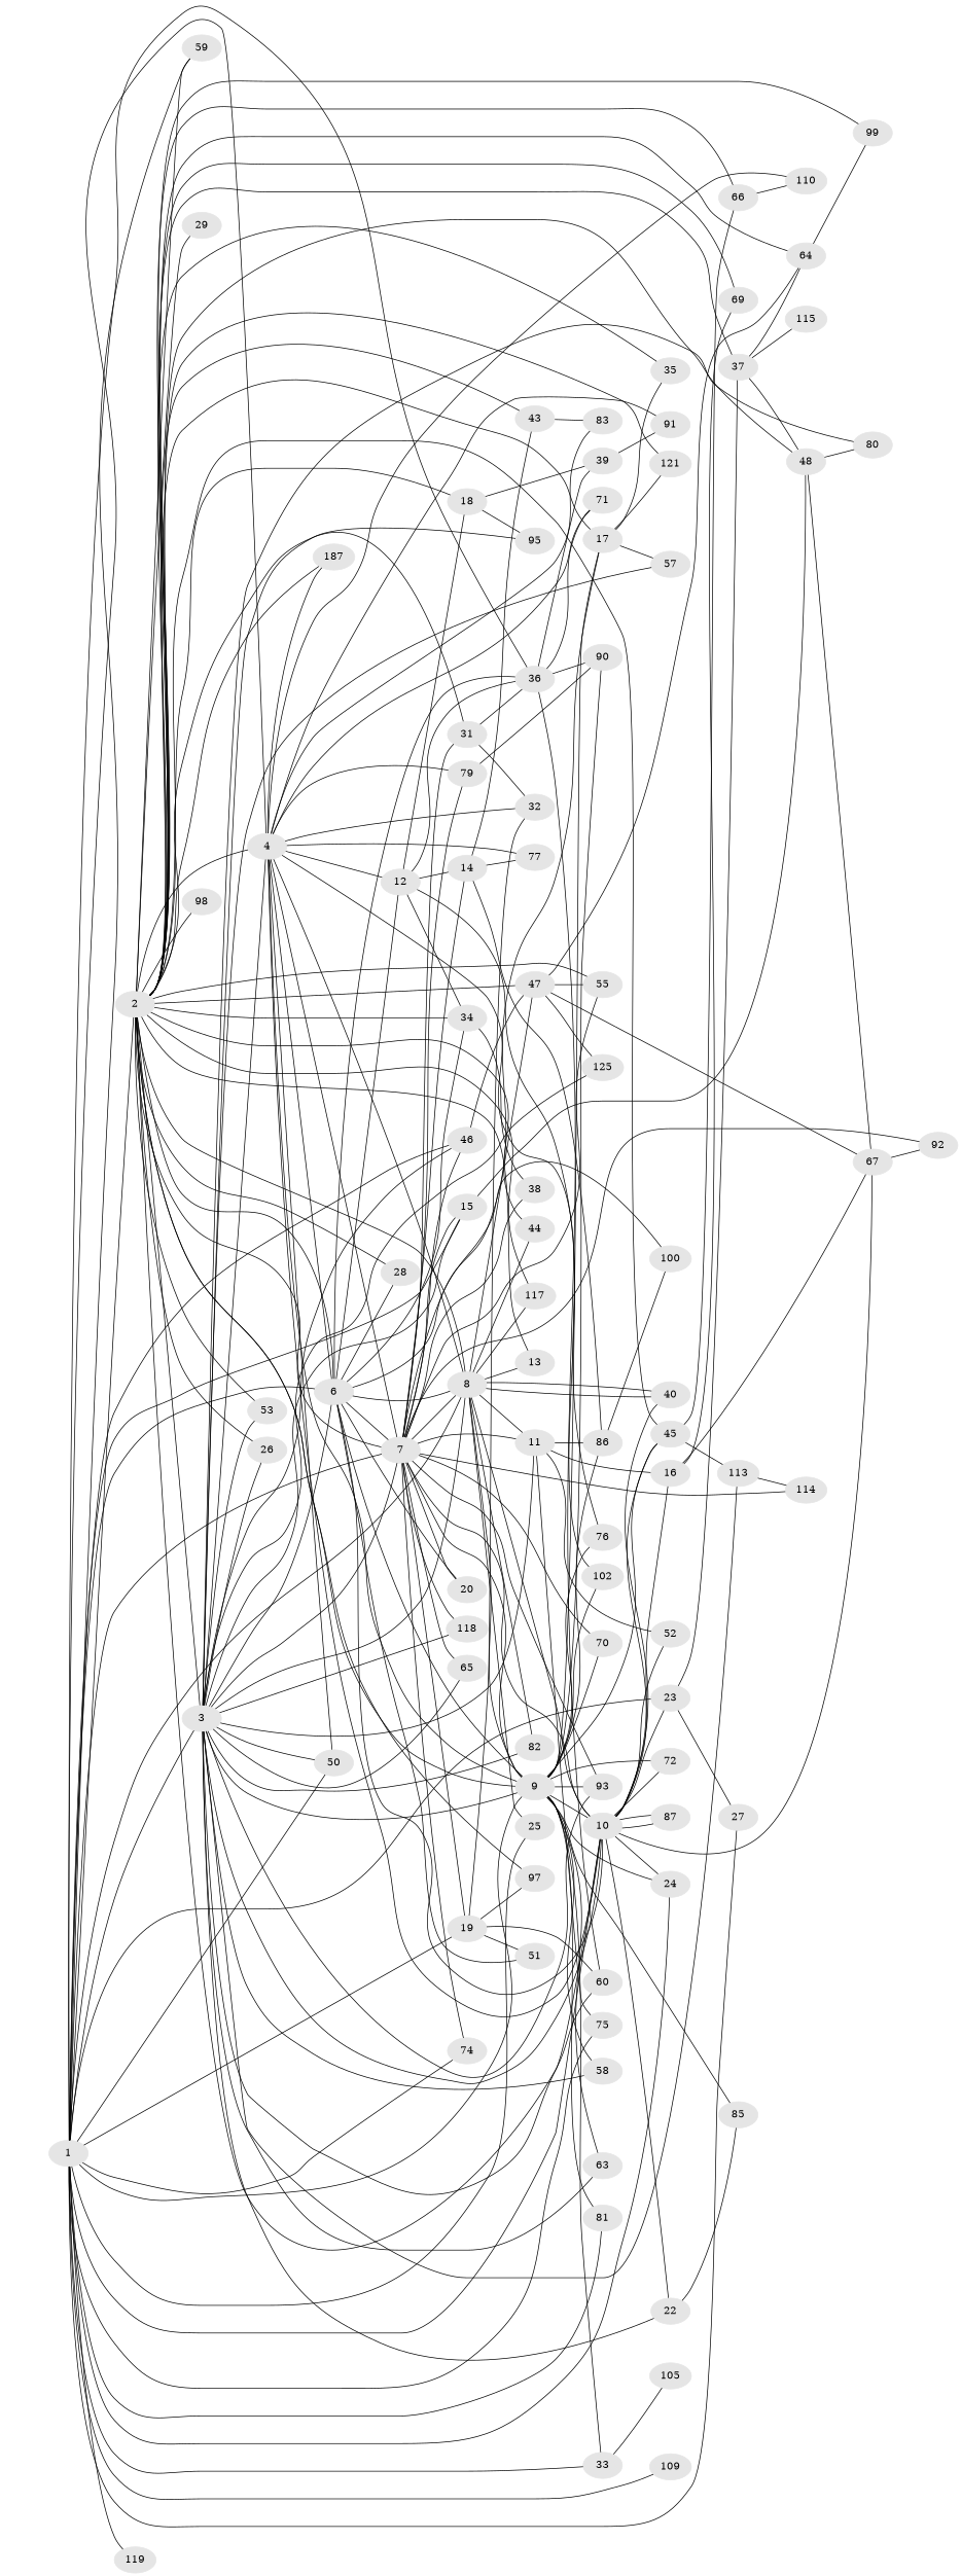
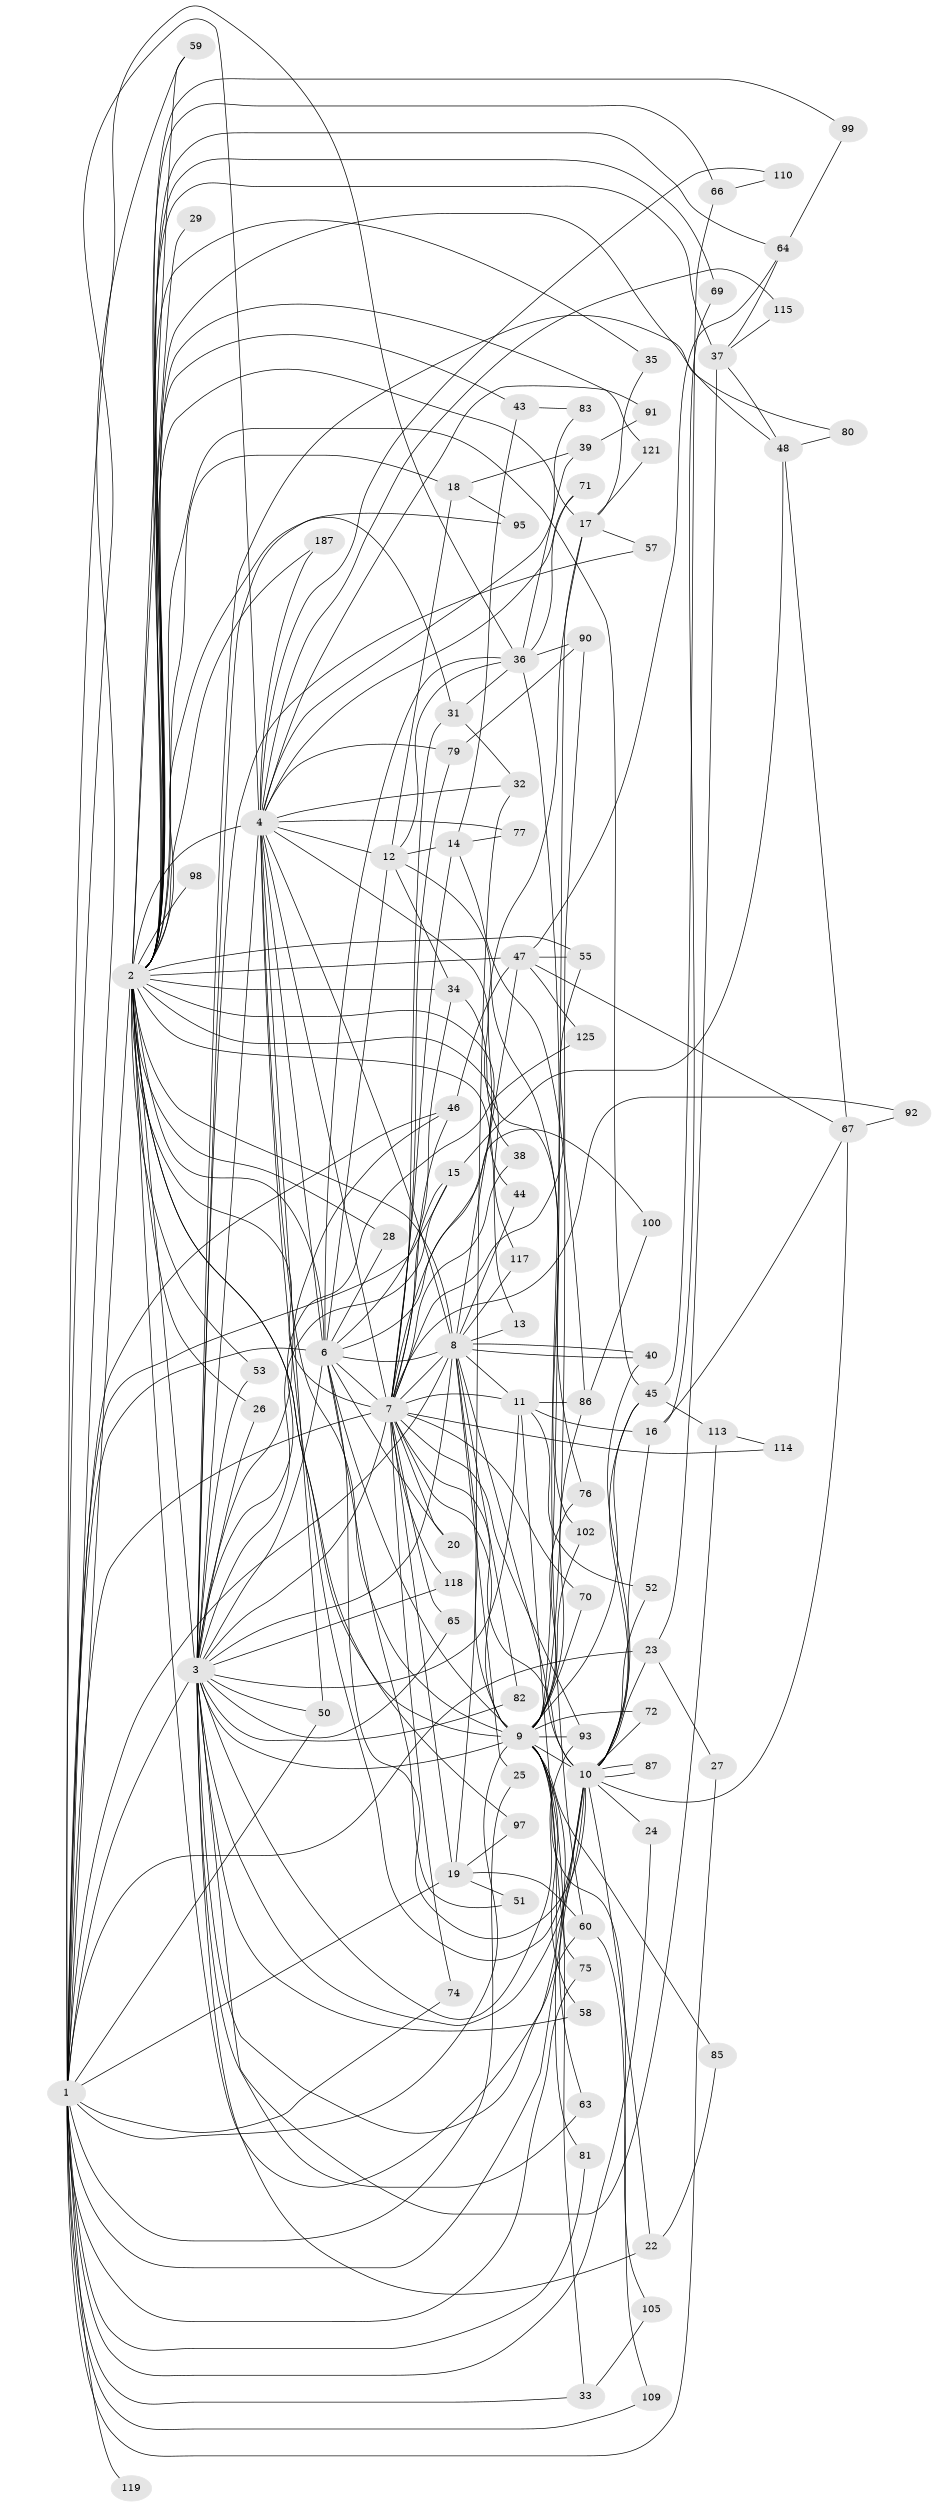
  graph {
    rankdir=LR
    node [color=gray90 style=filled]
    1 [super="+73"]
    2 [super="+5"]
    3 [super="+30"]
    4 [super="+54"]
    6 [super="+41"]
    7 [super="+122"]
    8 [super="+106"]
    9 [super="+56"]
    10 [super="+101"]
    15
    19 [super="+42"]
    23
    24
    25
    27 [super="+112"]
    33 [super="+84"]
    36 [super="+62"]
    46
    50 [super="+120"]
    59
    74
    75
    81
    109
    119
    13
    17 [super="+94"]
    18
    26
    28
    29
    31
    34 [super="+88"]
    35
    37 [super="+103"]
    43
    44
    45 [super="+96"]
    47 [super="+116"]
    48 [super="+49"]
    53
    55 [super="+89"]
    64
    66
    69
    97
    98
    99
    n49 [label=187]
    117
    121
    11 [super="+21"]
    22
    57
    58
    60 [super="+104"]
    63
    65
    80
    82
    93 [super="+123"]
    95
    113
    118
    125
    12 [super="+68"]
    32
    71
    77
    79
    83
    91
    102
    110
    115
    20
    51
    100
    14 [super="+78"]
    38
    70
    92
    114
    40 [super="+61"]
    72
    76
    85
    86 [super="+108"]
    90 [super="+111"]
    105
    16
    52
    67 [super="+124"]
    87
    39
    1 -- 2 [weight=2]
    1 -- 3
    1 -- 4 [weight=2]
    1 -- 6
    1 -- 7
    1 -- 8
    1 -- 9
    1 -- 10
    1 -- 15
    1 -- 19
    1 -- 23
    1 -- 24
    1 -- 25
    1 -- 27 [weight=2]
    1 -- 33 [weight=2]
    1 -- 36
    1 -- 46
    1 -- 50
    1 -- 59
    1 -- 74
    1 -- 75
    1 -- 81
    1 -- 109
    1 -- 119
    2 -- 3 [weight=2]
    2 -- 4 [weight=2]
    2 -- 6 [weight=2]
    2 -- 7 [weight=2]
    2 -- 8 [weight=2]
    2 -- 9 [weight=2]
    2 -- 10 [weight=2]
    2 -- 59
    2 -- 13
    2 -- 17
    2 -- 18 [weight=2]
    2 -- 26
    2 -- 28
    2 -- 29
    2 -- 31
    2 -- 34
    2 -- 35
    2 -- 37
    2 -- 43
    2 -- 44
    2 -- 45
    2 -- 47
    2 -- 48
    2 -- 53
    2 -- 55
    2 -- 64
    2 -- 66
    2 -- 69
    2 -- 97
    2 -- 98
    2 -- 99
    2 -- n49
    2 -- 117
    2 -- 121
    3 -- 4
    3 -- 6
    3 -- 7
    3 -- 8
    3 -- 9 [weight=3]
    3 -- 10
    3 -- 15
    3 -- 46
    3 -- 50
    3 -- 26
    3 -- 53
    3 -- 11
    3 -- 22
    3 -- 57
    3 -- 58
    3 -- 60
    3 -- 63
    3 -- 65
    3 -- 80
    3 -- 82
    3 -- 93
    3 -- 95
    3 -- 113
    3 -- 118
    3 -- 125
    4 -- 6
    4 -- 7
    4 -- 8
    4 -- 9
    4 -- 10
    4 -- 50
    4 -- n49
    4 -- 12
    4 -- 32
    4 -- 71
    4 -- 77
    4 -- 79
    4 -- 83
    4 -- 91
    4 -- 102
    4 -- 110
+   4 -- 115
    6 -- 7
    6 -- 8
    6 -- 9
    6 -- 10
    6 -- 36
    6 -- 28
    6 -- 34
    6 -- 12
    6 -- 20
    6 -- 51
    6 -- 100
    7 -- 8
    7 -- 9
    7 -- 10
    7 -- 15
    7 -- 19
    7 -- 46
    7 -- 74
    7 -- 17
    7 -- 31
    7 -- 55
    7 -- 11
    7 -- 65
    7 -- 93
    7 -- 118
    7 -- 79
    7 -- 20
    7 -- 14
    7 -- 38
    7 -- 70
    7 -- 92
    7 -- 114
    8 -- 9
    8 -- 10
    8 -- 25
    8 -- 13
    8 -- 44
    8 -- 47
    8 -- 117
    8 -- 11 [weight=2]
    8 -- 82
    8 -- 40
    8 -- 40
    9 -- 10
    9 -- 33
    9 -- 81
    9 -- 17
    9 -- 45
    9 -- 58
    9 -- 63
    9 -- 93
    9 -- 102
    9 -- 70
    9 -- 72
    9 -- 76
    9 -- 85
    9 -- 86
    9 -- 90
-   9 -- 24
+   9 -- 105
    10 -- 23
    10 -- 24
    10 -- 45
    10 -- 22
    10 -- 40
    10 -- 72
    10 -- 16
    10 -- 52
    10 -- 67
    10 -- 87
    10 -- 87
    15 -- 48
    19 -- 97
    19 -- 60
    19 -- 32
    19 -- 51
    23 -- 27
    23 -- 37
    33 -- 105
    36 -- 60
    36 -- 71
    36 -- 90
    36 -- 39
    46 -- 47
    17 -- 35
    17 -- 121
    17 -- 57
    18 -- 95
    18 -- 39
    31 -- 36
    31 -- 32
    34 -- 38
    37 -- 48
    37 -- 64
    37 -- 115
    43 -- 83
    45 -- 66
    45 -- 113
    47 -- 55
    47 -- 64
    47 -- 125
    47 -- 67
    48 -- 80
    48 -- 67
    64 -- 99
    66 -- 110
    11 -- 75
    11 -- 86
    11 -- 16
    11 -- 52
    22 -- 85
+   60 -- 109
    113 -- 114
    12 -- 36
    12 -- 18
    12 -- 34
    12 -- 14
    12 -- 76
    79 -- 90
    14 -- 43 [weight=2]
    14 -- 77
    14 -- 86
    86 -- 100
    16 -- 69
    16 -- 67
    67 -- 92
    39 -- 91
  }
